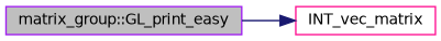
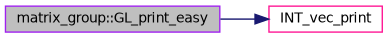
  digraph {
    rankdir=LR
    node [fontname=Helvetica fontsize=10 shape=record style=filled]
    n1 [color=purple fillcolor=grey75 fontcolor=black height=0.2 label="matrix_group::GL_print_easy" width=0.4]
-   n2 [color=deeppink fillcolor=white height=0.2 label=INT_vec_matrix width=0.4]
+   n2 [color=deeppink fillcolor=white height=0.2 label=INT_vec_print width=0.4]
    n1 -> n2 [color=midnightblue fontname=Helvetica fontsize=10 labelfontname=Helvetica labelfontsize=10 style=solid]
  }
